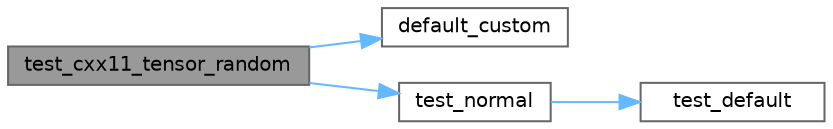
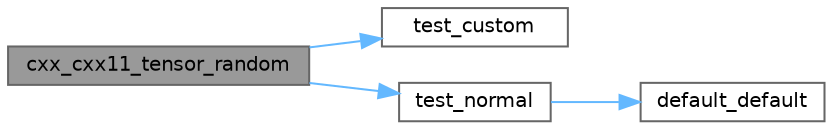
  digraph {
    rankdir=LR
    node [color=grey40 fillcolor=white fontname=Helvetica fontsize=10 shape=box style=filled]
    edge [color=steelblue1 fontname=Helvetica fontsize=10 labelfontname=Helvetica labelfontsize=10 style=solid]
-   n1 [color=gray40 fillcolor=grey60 fontcolor=black height=0.2 label=test_cxx11_tensor_random width=0.4]
-   n2 [height=0.2 label=default_custom width=0.4]
+   n1 [color=gray40 fillcolor=grey60 fontcolor=black height=0.2 label=cxx_cxx11_tensor_random width=0.4]
+   n2 [height=0.2 label=test_custom width=0.4]
    n3 [height=0.2 label=test_normal width=0.4]
-   n4 [height=0.2 label=test_default width=0.4]
+   n4 [height=0.2 label=default_default width=0.4]
    n1 -> n2
    n1 -> n3
    n3 -> n4
  }
